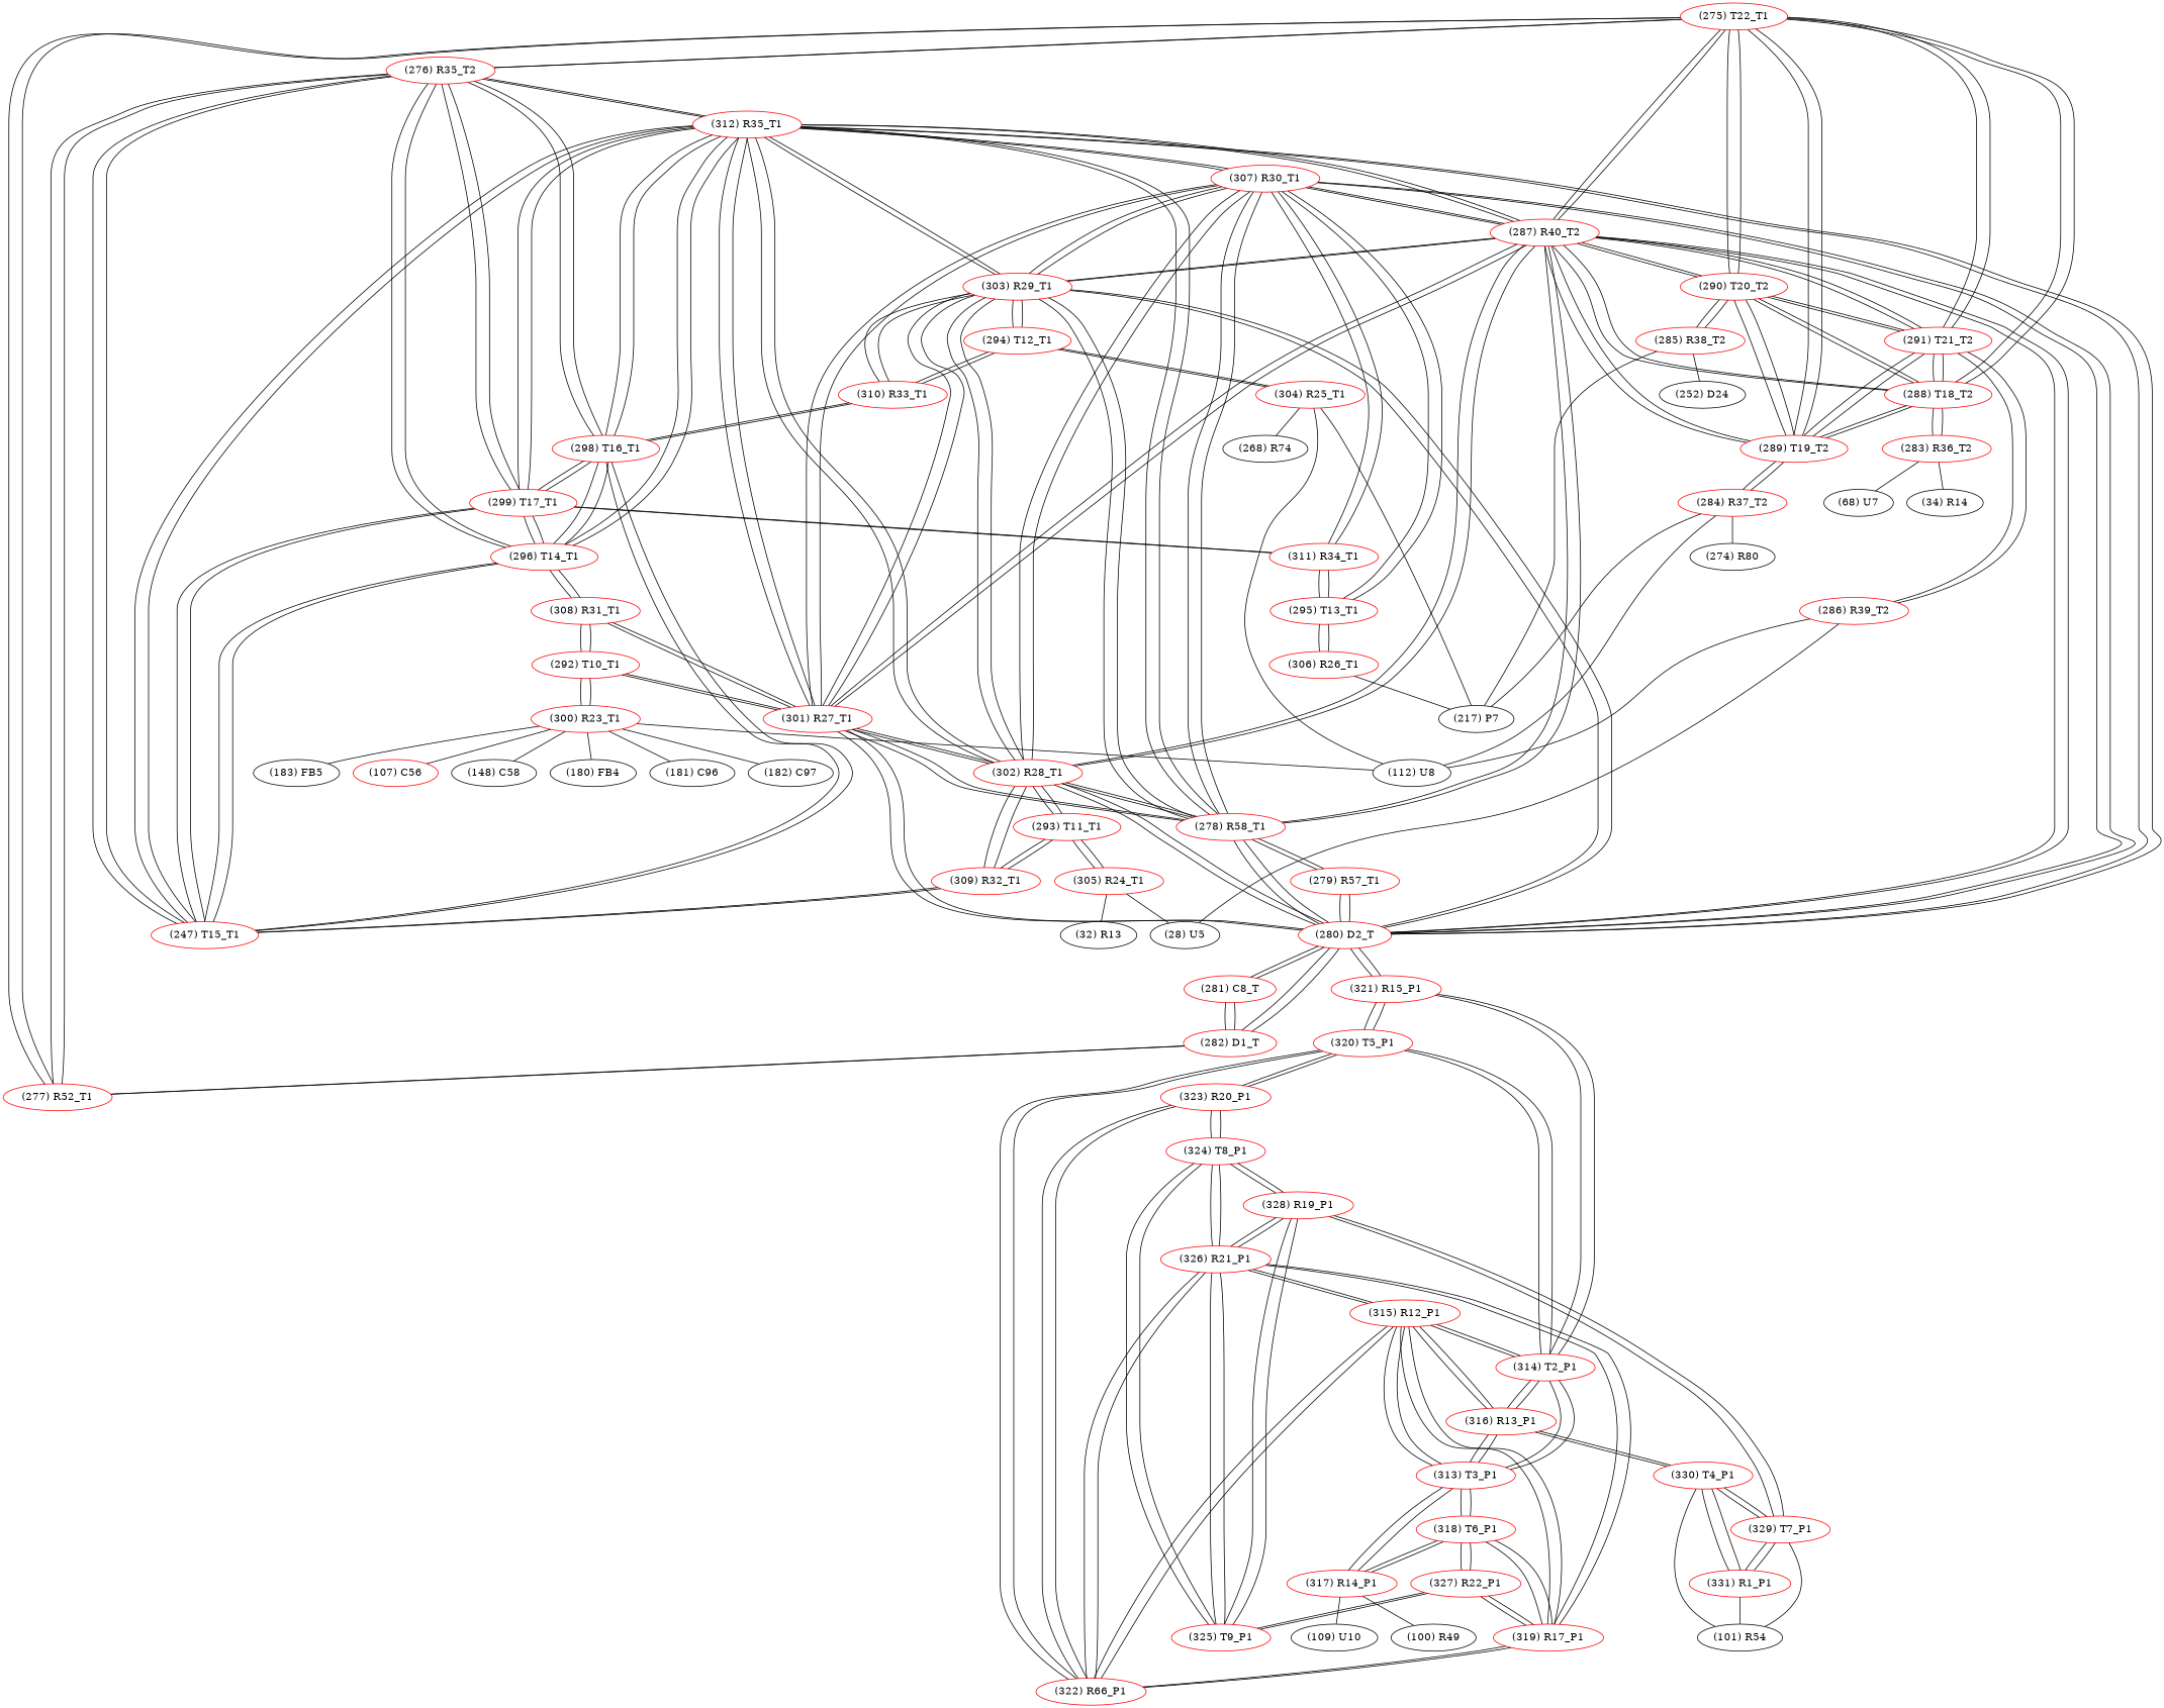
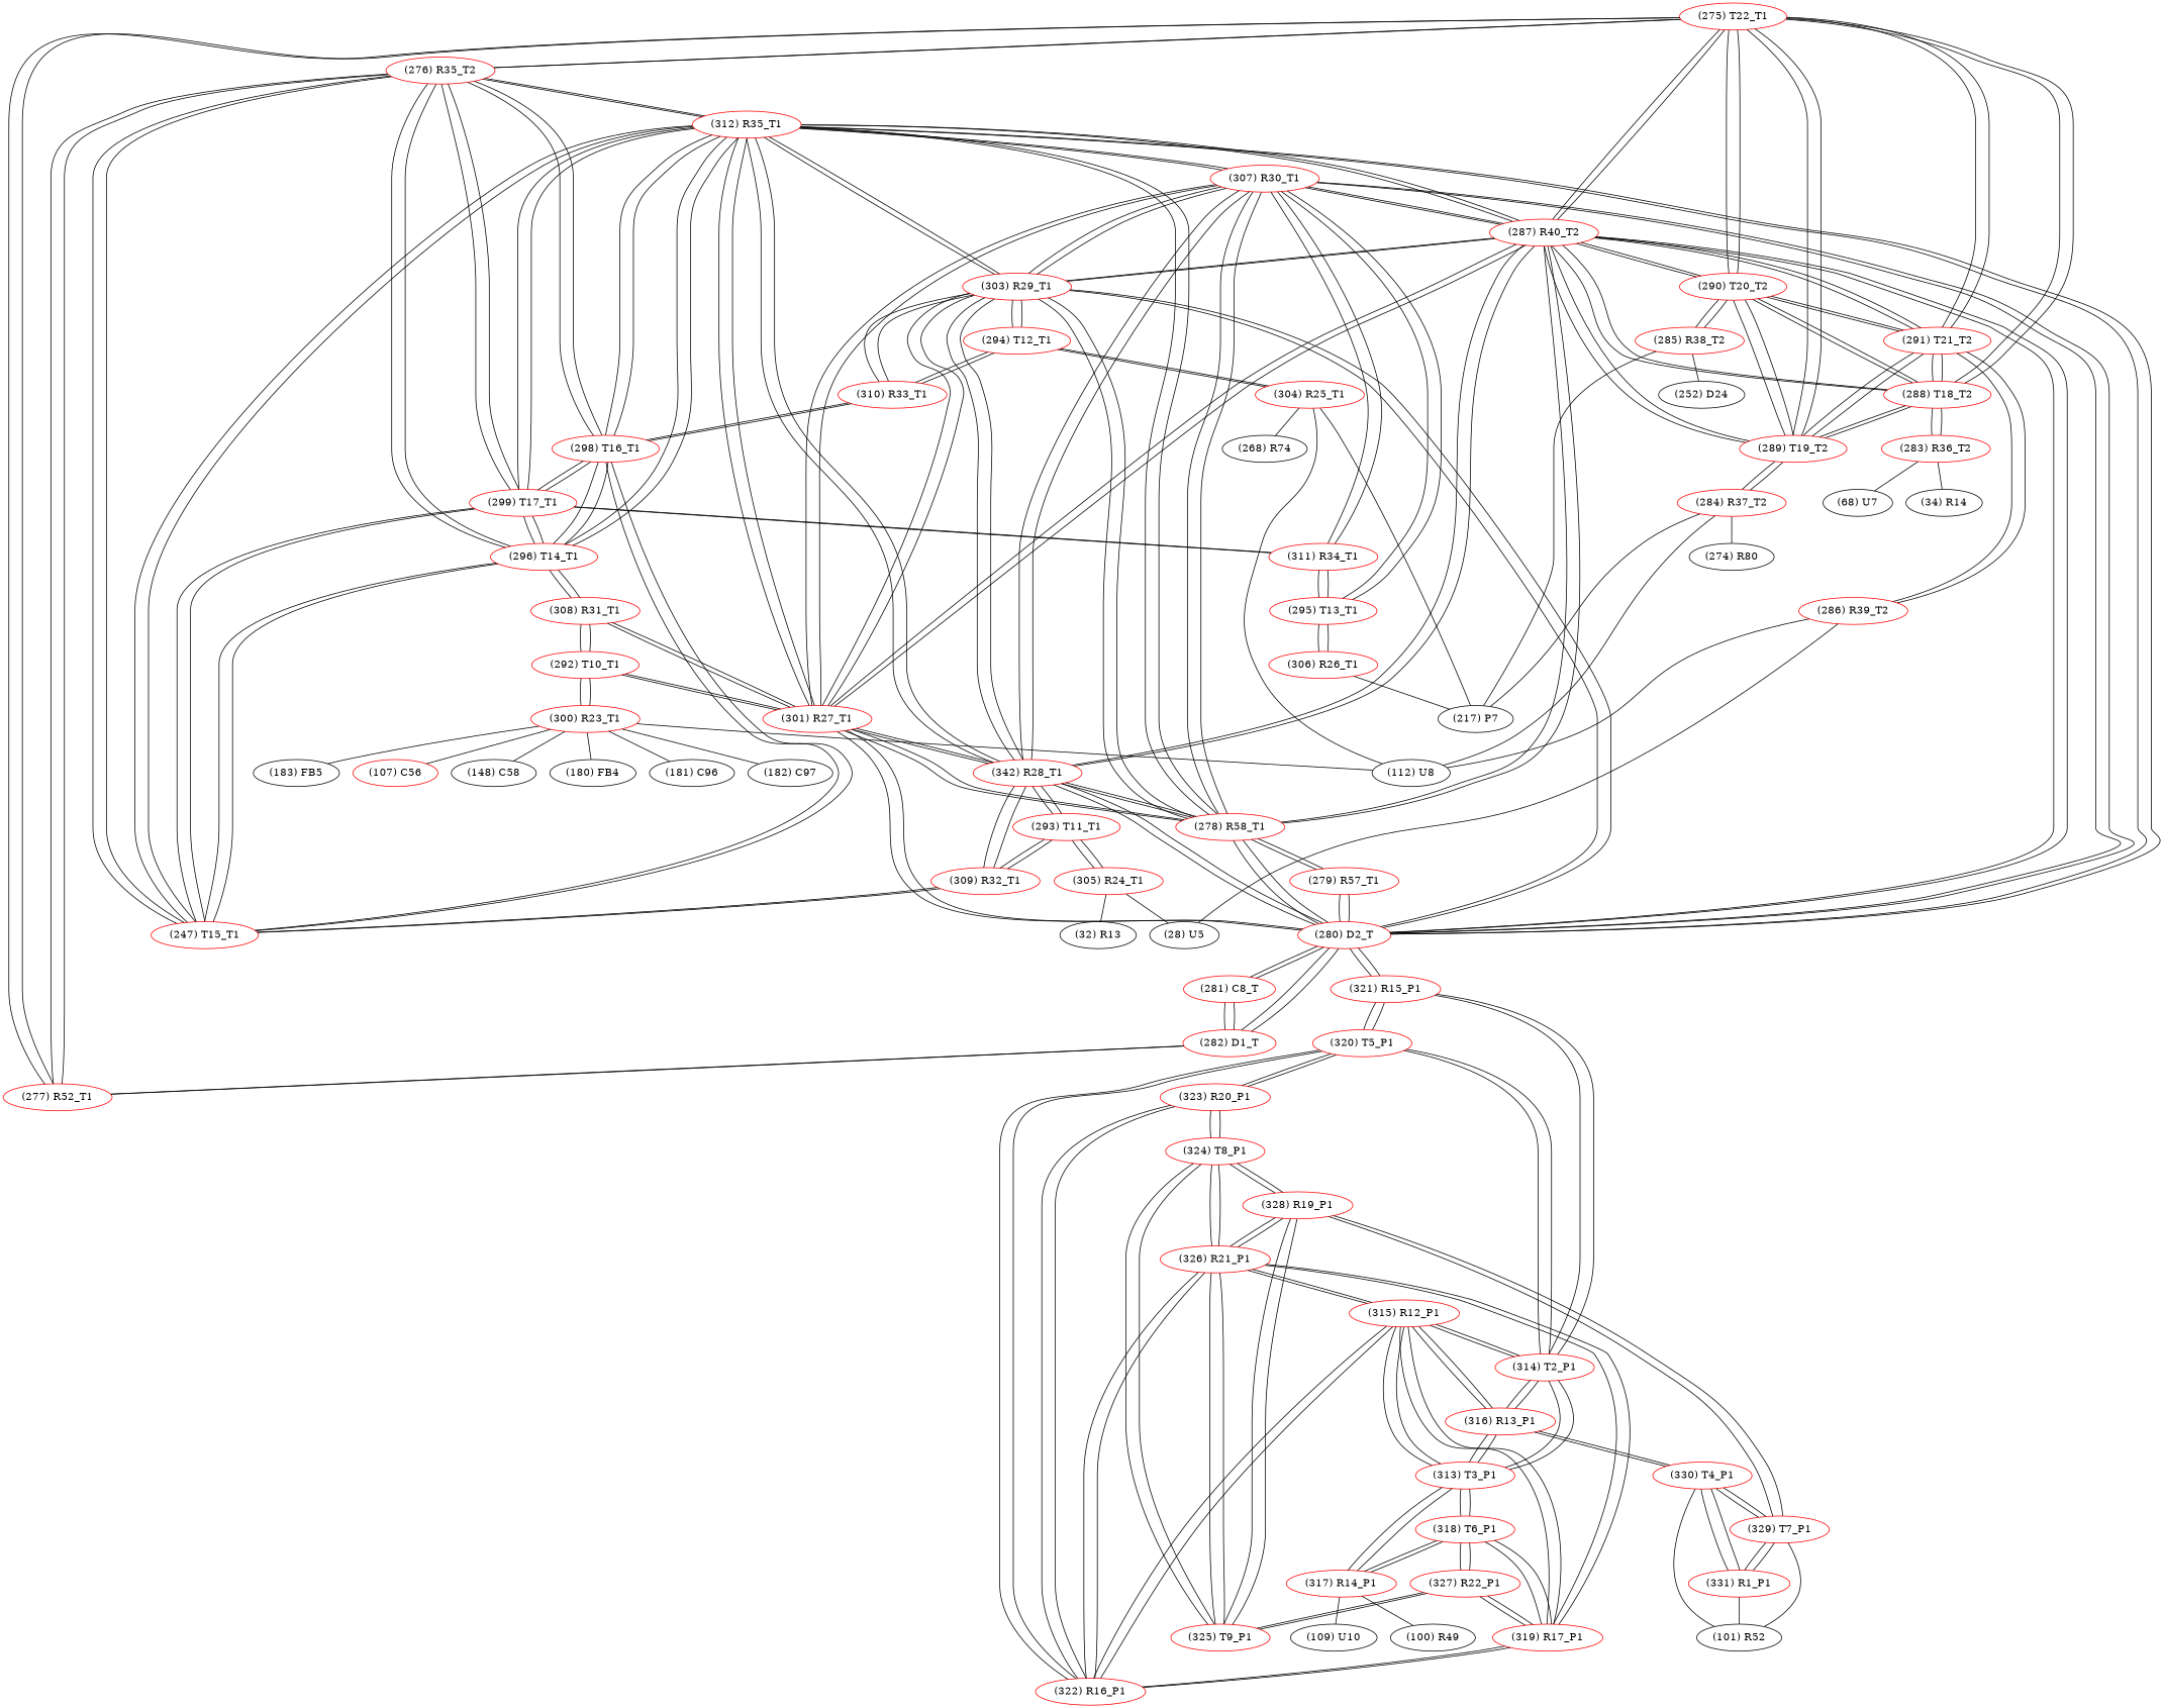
  graph {
    node [color=red]
    n1 [label="(275) T22_T1"]
    n2 [label="(276) R35_T2"]
    n3 [label="(277) R52_T1"]
    n4 [label="(290) T20_T2"]
    n5 [label="(291) T21_T2"]
    n6 [label="(289) T19_T2"]
    n7 [label="(287) R40_T2"]
    n8 [label="(288) T18_T2"]
    n9 [label="(296) T14_T1"]
    n10 [label="(247) T15_T1"]
    n11 [label="(299) T17_T1"]
    n12 [label="(298) T16_T1"]
    n13 [label="(312) R35_T1"]
    n14 [label="(282) D1_T"]
    n15 [label="(285) R38_T2"]
    n16 [label="(286) R39_T2"]
    n17 [label="(284) R37_T2"]
    n18 [label="(278) R58_T1"]
    n19 [label="(280) D2_T"]
    n20 [label="(301) R27_T1"]
-   n21 [label="(302) R28_T1"]
+   n21 [label="(342) R28_T1"]
    n22 [label="(303) R29_T1"]
    n23 [label="(307) R30_T1"]
    n24 [label="(283) R36_T2"]
    n25 [label="(308) R31_T1"]
    n26 [label="(309) R32_T1"]
    n27 [label="(311) R34_T1"]
    n28 [label="(310) R33_T1"]
    n29 [label="(281) C8_T"]
    n30 [label="(217) P7" color=""]
    n31 [label="(252) D24" color=""]
    n32 [label="(112) U8" color=""]
    n33 [label="(28) U5" color=""]
    n34 [label="(274) R80" color=""]
    n35 [label="(279) R57_T1"]
    n36 [label="(321) R15_P1"]
    n37 [label="(292) T10_T1"]
    n38 [label="(293) T11_T1"]
    n39 [label="(294) T12_T1"]
    n40 [label="(295) T13_T1"]
    n41 [label="(68) U7" color=""]
    n42 [label="(34) R14" color=""]
    n43 [label="(314) T2_P1"]
    n44 [label="(320) T5_P1"]
    n45 [label="(300) R23_T1"]
    n46 [label="(305) R24_T1"]
    n47 [label="(304) R25_T1"]
    n48 [label="(306) R26_T1"]
    n49 [label="(313) T3_P1"]
    n50 [label="(316) R13_P1"]
    n51 [label="(315) R12_P1"]
-   n52 [label="(322) R66_P1"]
+   n52 [label="(322) R16_P1"]
    n53 [label="(323) R20_P1"]
    n54 [label="(107) C56"]
    n55 [label="(148) C58" color=""]
    n56 [label="(180) FB4" color=""]
    n57 [label="(181) C96" color=""]
    n58 [label="(182) C97" color=""]
    n59 [label="(183) FB5" color=""]
    n60 [label="(32) R13" color=""]
    n61 [label="(268) R74" color=""]
    n62 [label="(317) R14_P1"]
    n63 [label="(318) T6_P1"]
    n64 [label="(100) R49" color=""]
    n65 [label="(109) U10" color=""]
    n66 [label="(319) R17_P1"]
    n67 [label="(327) R22_P1"]
    n68 [label="(330) T4_P1"]
    n69 [label="(326) R21_P1"]
    n70 [label="(325) T9_P1"]
    n71 [label="(329) T7_P1"]
    n72 [label="(331) R1_P1"]
-   n73 [label="(101) R54" color=""]
+   n73 [label="(101) R52" color=""]
    n74 [label="(324) T8_P1"]
    n75 [label="(328) R19_P1"]
    n1 -- n2
    n1 -- n3
    n1 -- n4
    n1 -- n5
    n1 -- n6
    n1 -- n7
    n1 -- n8
    n2 -- n1
    n2 -- n3
    n2 -- n9
    n2 -- n10
    n2 -- n11
    n2 -- n12
    n2 -- n13
    n3 -- n1
    n3 -- n2
    n3 -- n14
    n4 -- n1
    n4 -- n5
    n4 -- n6
    n4 -- n7
    n4 -- n8
    n4 -- n15
    n5 -- n1
    n5 -- n4
    n5 -- n6
    n5 -- n7
    n5 -- n8
    n5 -- n16
    n6 -- n1
    n6 -- n4
    n6 -- n5
    n6 -- n7
    n6 -- n8
    n6 -- n17
    n7 -- n1
    n7 -- n4
    n7 -- n5
    n7 -- n6
    n7 -- n8
    n7 -- n13
    n7 -- n18
    n7 -- n19
    n7 -- n20
    n7 -- n21
    n7 -- n22
    n7 -- n23
    n8 -- n1
    n8 -- n4
    n8 -- n5
    n8 -- n6
    n8 -- n7
    n8 -- n24
    n9 -- n2
    n9 -- n10
    n9 -- n11
    n9 -- n12
    n9 -- n13
    n9 -- n25
    n10 -- n2
    n10 -- n9
    n10 -- n11
    n10 -- n12
    n10 -- n13
    n10 -- n26
    n11 -- n2
    n11 -- n9
    n11 -- n10
    n11 -- n12
    n11 -- n13
    n11 -- n27
    n12 -- n2
    n12 -- n9
    n12 -- n10
    n12 -- n11
    n12 -- n13
    n12 -- n28
    n13 -- n2
    n13 -- n7
    n13 -- n9
    n13 -- n10
    n13 -- n11
    n13 -- n12
    n13 -- n18
    n13 -- n19
    n13 -- n20
    n13 -- n21
    n13 -- n22
    n13 -- n23
    n14 -- n3
    n14 -- n19
    n14 -- n29
    n15 -- n4
    n15 -- n30
    n15 -- n31
    n16 -- n5
    n16 -- n32
    n16 -- n33
    n17 -- n6
    n17 -- n30
    n17 -- n32
    n17 -- n34
    n18 -- n7
    n18 -- n13
    n18 -- n19
    n18 -- n20
    n18 -- n21
    n18 -- n22
    n18 -- n23
    n18 -- n35
    n19 -- n7
    n19 -- n13
    n19 -- n14
    n19 -- n18
    n19 -- n20
    n19 -- n21
    n19 -- n22
    n19 -- n23
    n19 -- n29
    n19 -- n35
    n19 -- n36
    n20 -- n7
    n20 -- n13
    n20 -- n18
    n20 -- n19
    n20 -- n21
    n20 -- n22
    n20 -- n23
    n20 -- n25
    n20 -- n37
    n21 -- n7
    n21 -- n13
    n21 -- n18
    n21 -- n19
    n21 -- n20
    n21 -- n22
    n21 -- n23
    n21 -- n26
    n21 -- n38
    n22 -- n7
    n22 -- n13
    n22 -- n18
    n22 -- n19
    n22 -- n20
    n22 -- n21
    n22 -- n23
    n22 -- n28
    n22 -- n39
    n23 -- n7
    n23 -- n13
    n23 -- n18
    n23 -- n19
    n23 -- n20
    n23 -- n21
    n23 -- n22
    n23 -- n27
    n23 -- n40
    n24 -- n8
    n24 -- n41
    n24 -- n42
    n25 -- n9
    n25 -- n20
    n25 -- n37
    n26 -- n10
    n26 -- n21
    n26 -- n38
    n27 -- n11
    n27 -- n23
    n27 -- n40
    n28 -- n12
    n28 -- n22
    n28 -- n39
    n29 -- n14
    n29 -- n19
    n35 -- n18
    n35 -- n19
    n36 -- n19
    n36 -- n43
    n36 -- n44
    n37 -- n20
    n37 -- n25
    n37 -- n45
    n38 -- n21
    n38 -- n26
    n38 -- n46
    n39 -- n22
    n39 -- n28
    n39 -- n47
    n40 -- n23
    n40 -- n27
    n40 -- n48
    n43 -- n36
    n43 -- n44
    n43 -- n49
    n43 -- n50
    n43 -- n51
    n44 -- n36
    n44 -- n43
    n44 -- n52
    n44 -- n53
    n45 -- n32
    n45 -- n37
    n45 -- n54
    n45 -- n55
    n45 -- n56
    n45 -- n57
    n45 -- n58
    n45 -- n59
    n46 -- n33
    n46 -- n38
    n46 -- n60
    n47 -- n30
    n47 -- n32
    n47 -- n39
    n47 -- n61
    n48 -- n30
    n48 -- n40
    n49 -- n43
    n49 -- n50
    n49 -- n51
    n49 -- n62
    n49 -- n63
    n50 -- n43
    n50 -- n49
    n50 -- n51
    n50 -- n68
    n51 -- n43
    n51 -- n49
    n51 -- n50
    n51 -- n52
    n51 -- n66
    n51 -- n69
    n52 -- n44
    n52 -- n51
    n52 -- n53
    n52 -- n66
    n52 -- n69
    n53 -- n44
    n53 -- n52
    n53 -- n74
    n62 -- n49
    n62 -- n63
    n62 -- n64
    n62 -- n65
    n63 -- n49
    n63 -- n62
    n63 -- n66
    n63 -- n67
    n66 -- n51
    n66 -- n52
    n66 -- n63
    n66 -- n67
    n66 -- n69
    n67 -- n63
    n67 -- n66
    n67 -- n70
    n68 -- n50
    n68 -- n71
    n68 -- n72
    n68 -- n73
    n69 -- n51
    n69 -- n52
    n69 -- n66
    n69 -- n70
    n69 -- n74
    n69 -- n75
    n70 -- n67
    n70 -- n69
    n70 -- n74
    n70 -- n75
    n71 -- n68
    n71 -- n72
    n71 -- n73
    n71 -- n75
    n72 -- n68
    n72 -- n71
    n72 -- n73
    n74 -- n53
    n74 -- n69
    n74 -- n70
    n74 -- n75
    n75 -- n69
    n75 -- n70
    n75 -- n71
    n75 -- n74
  }
